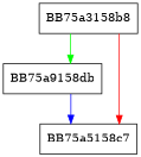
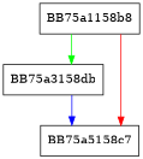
  digraph {
    splines=ortho
    node [shape=box]
-   BB75a3158b8
-   BB75a3158db [label=BB75a9158db]
+   BB75a3158b8 [label=BB75a1158b8]
+   BB75a3158db
    n3 [label=BB75a5158c7]
    BB75a3158b8 -> BB75a3158db [color=green]
    BB75a3158b8 -> n3 [color=red]
    BB75a3158db -> n3 [color=blue]
  }
